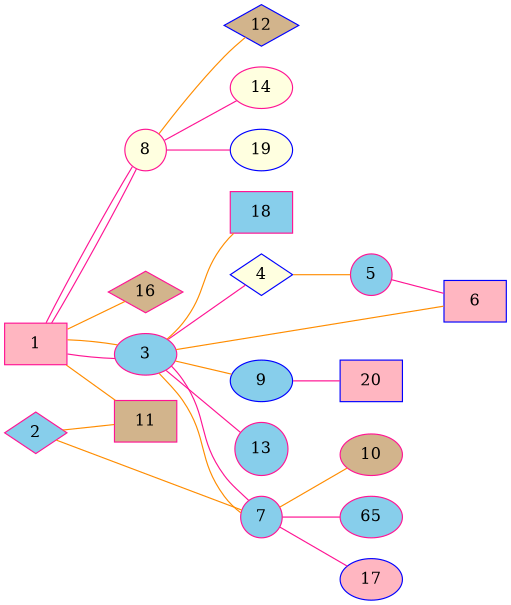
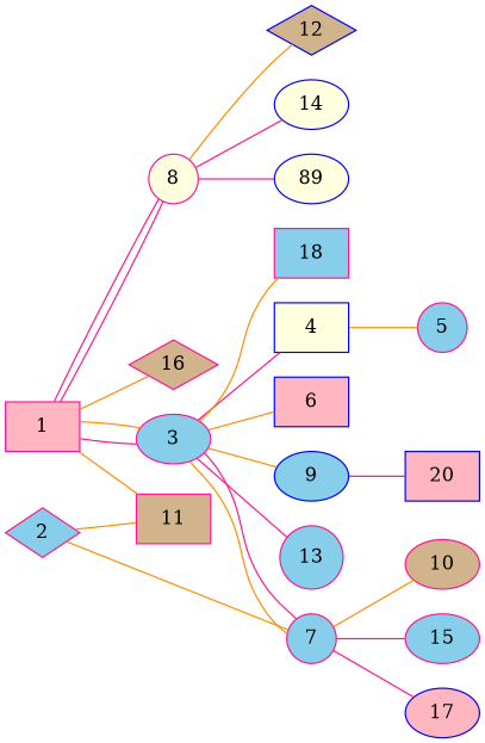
  graph {
    rankdir=LR
    node [color=deeppink fillcolor=skyblue shape=ellipse style=filled]
    edge [color=deeppink]
    1 [fillcolor=lightpink shape=box]
    3
    8 [fillcolor=lightyellow shape=circle]
    16 [fillcolor=tan shape=diamond]
    11 [fillcolor=tan shape=box]
    2 [shape=diamond]
    7 [shape=circle]
-   4 [color=blue fillcolor=lightyellow shape=diamond]
+   4 [color=blue fillcolor=lightyellow shape=box]
    6 [color=blue fillcolor=lightpink shape=box]
    9 [color=blue]
    13 [shape=circle]
    18 [shape=box]
    12 [color=blue fillcolor=tan shape=diamond]
-   14 [fillcolor=lightyellow]
-   19 [color=blue fillcolor=lightyellow]
+   14 [color=blue fillcolor=lightyellow]
+   19 [color=blue fillcolor=lightyellow label=89]
    10 [fillcolor=tan]
-   15 [label=65]
+   15
    17 [color=blue fillcolor=lightpink]
    5 [shape=circle]
    20 [color=blue fillcolor=lightpink shape=box]
    1 -- 3
    1 -- 3 [color=darkorange]
    1 -- 8
    1 -- 8
    1 -- 16 [color=darkorange]
    1 -- 11 [color=darkorange]
    3 -- 7 [color=darkorange]
    3 -- 7
    3 -- 4
    3 -- 6 [color=darkorange]
    3 -- 9 [color=darkorange]
    3 -- 13
    3 -- 18 [color=darkorange]
    8 -- 12 [color=darkorange]
    8 -- 14
    8 -- 19
    2 -- 11 [color=darkorange]
    2 -- 7 [color=darkorange]
    7 -- 10 [color=darkorange]
    7 -- 15
    7 -- 17
    4 -- 5 [color=darkorange]
    9 -- 20
-   5 -- 6
  }
